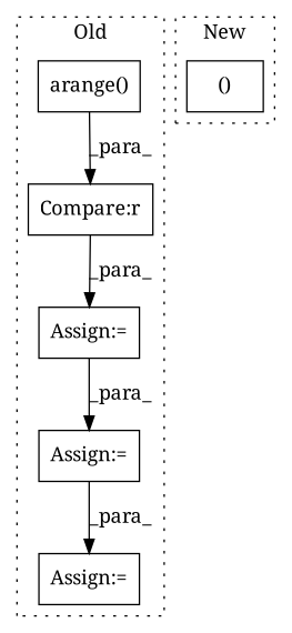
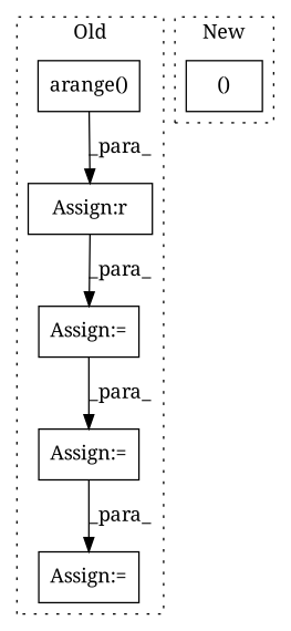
  digraph {
    fontname="Noto Serif"
    node [a=68 l=3 shape=box fontname="Noto Serif"]
    edge [fontname="Noto Serif"]
    n1 [a=75 l="13,1" label="arange()" s="5532,5552"]
    n2 [label="Assign:=" s=5849]
    n3 [label="Assign:=" s=5956]
    n4 [label="Assign:=" s=5661]
-   n5 [a=40 l=115 label="Compare:r" s=5532]
+   n5 [a=40 l=115 label="Assign:r" s=5532]
    n6 [a=54 l=24 label="()" s=8184]
    subgraph cluster_1 {
      label=Old
      style=dotted
      n1
      n2
      n3
      n4
      n5
    }
    subgraph cluster_2 {
      label=New
      style=dotted
      n6
    }
    n1 -> n5 [label=_para_]
    n2 -> n3 [label=_para_]
    n4 -> n2 [label=_para_]
    n5 -> n4 [label=_para_]
  }
